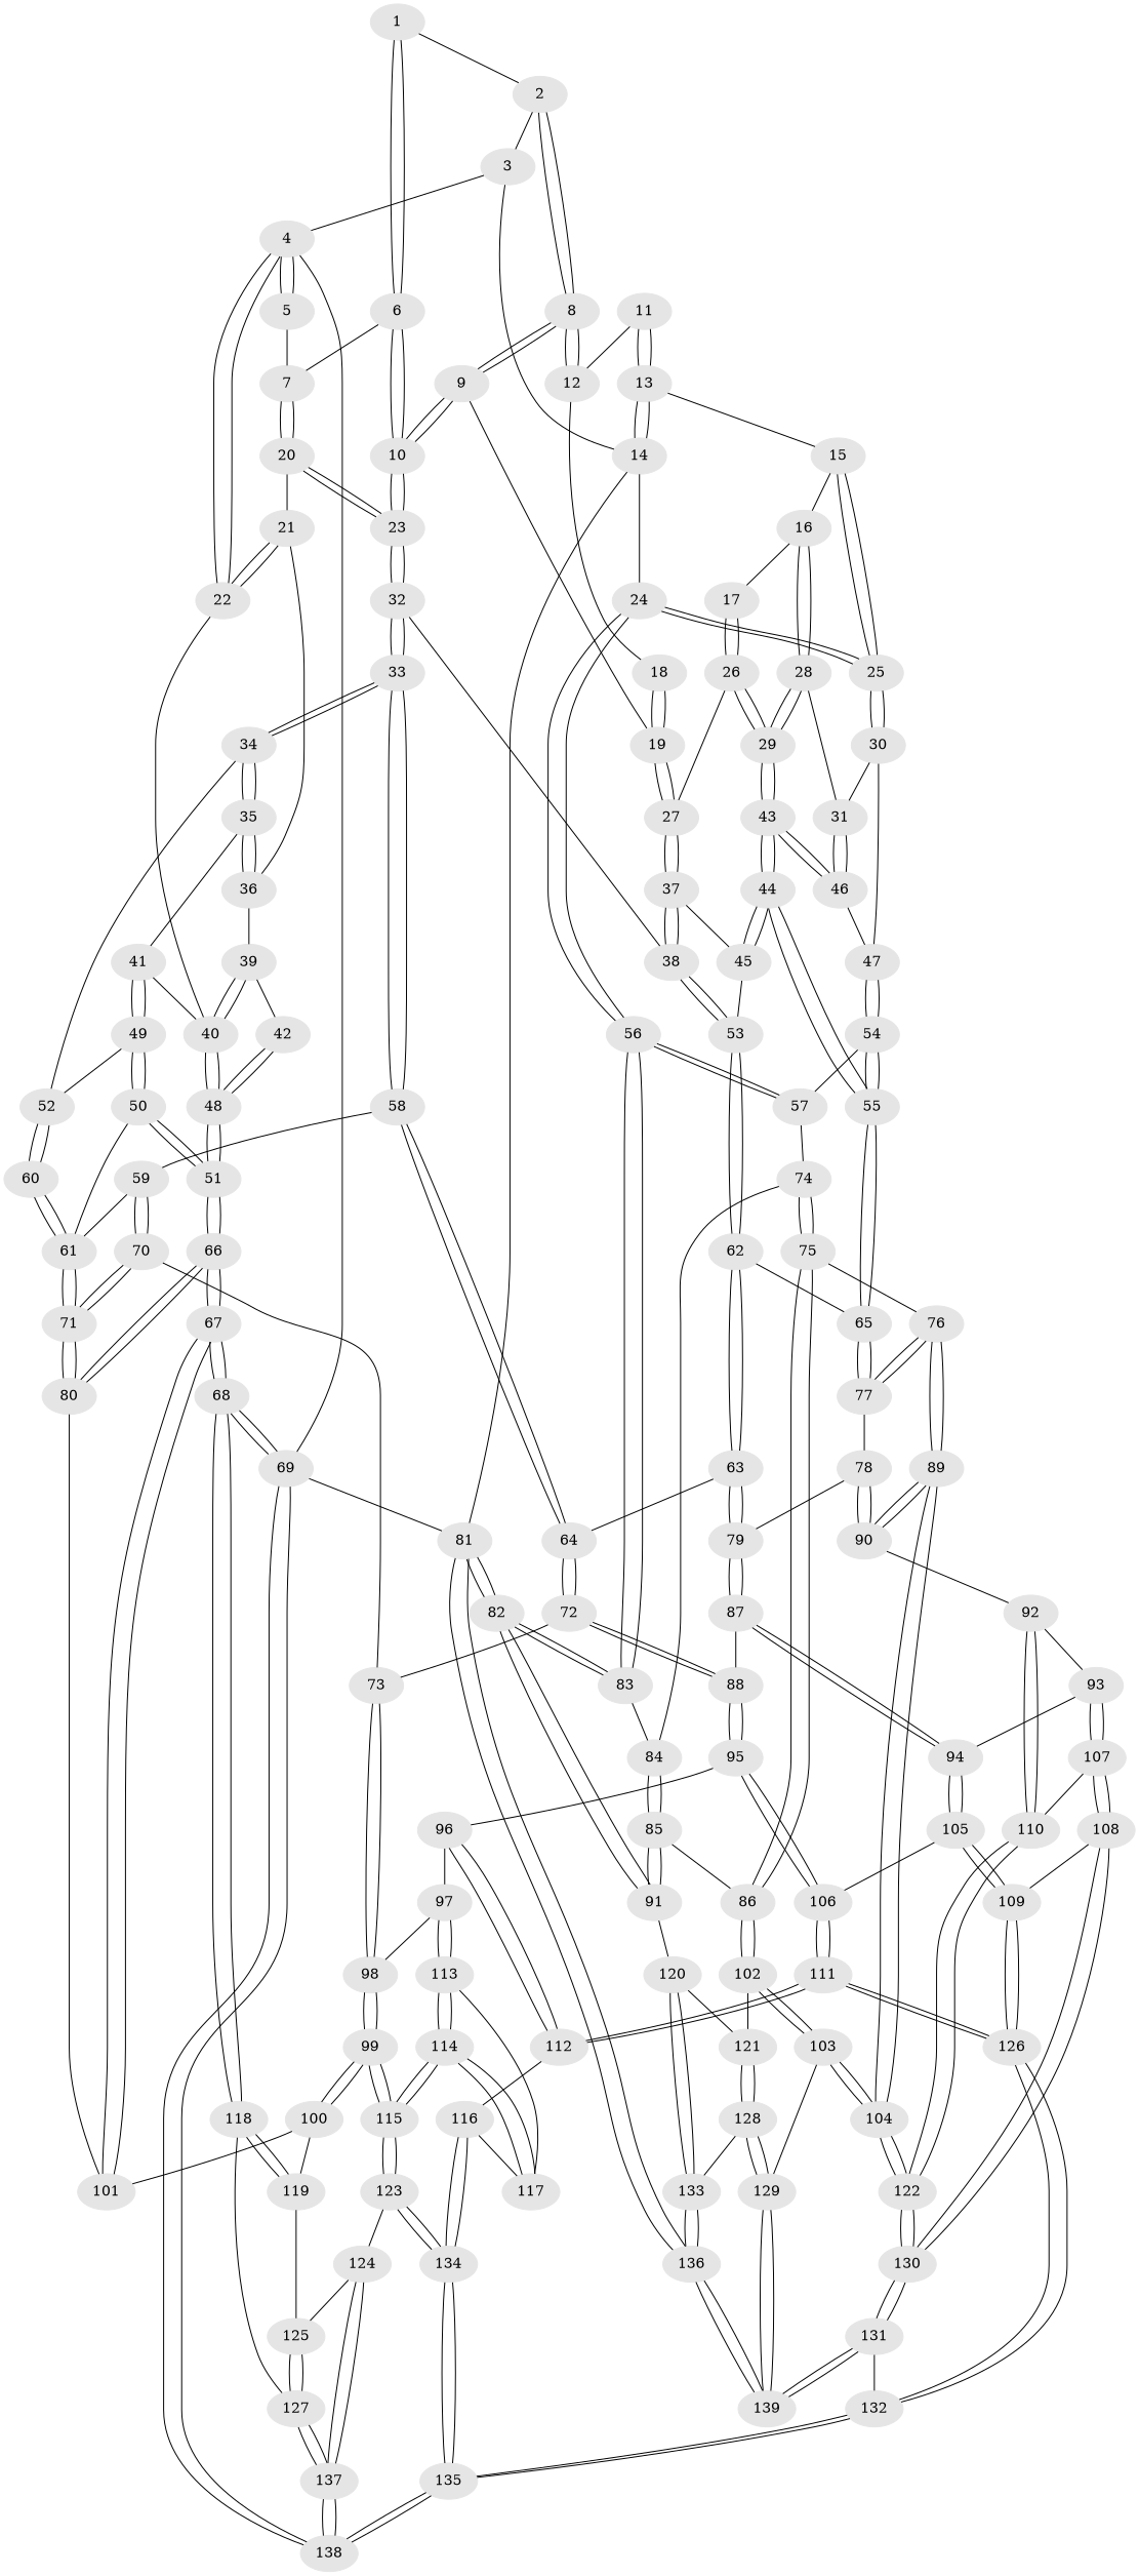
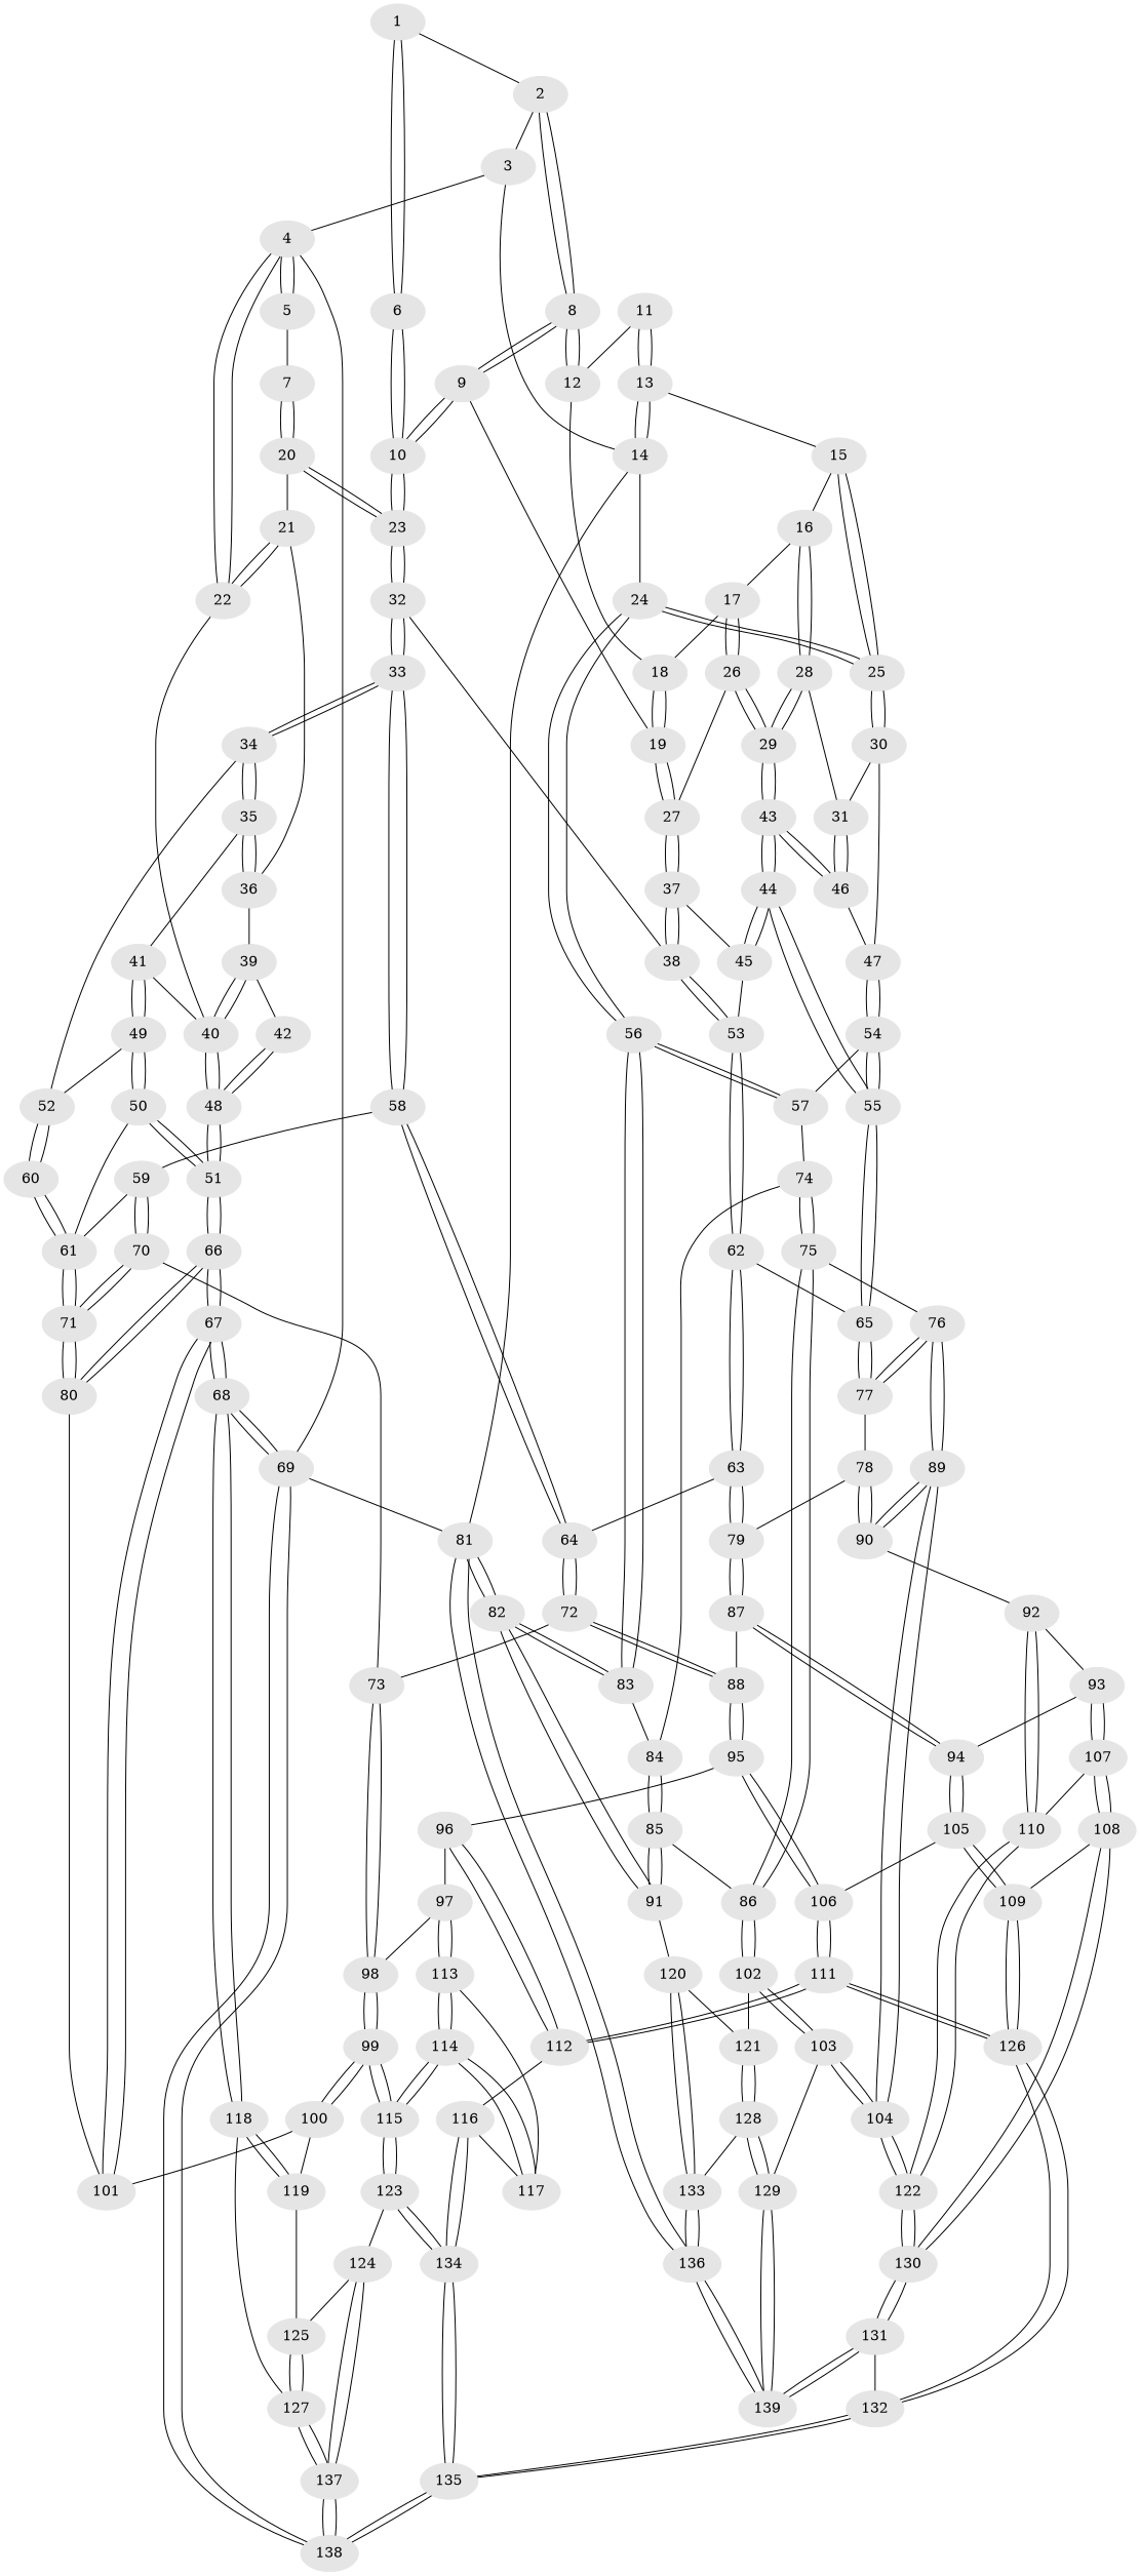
  graph {
    node [color=gray90 style=filled]
    1
    2
    6
    3
    8
    7
    10
    4
    14
    9
    12
    5
    22
    69
    11
    13
    24
    81
    40
    138
    20
    23
    21
    19
    18
    27
    32
    15
    16
    25
    56
    82
    136
    17
    28
    30
    26
    29
    31
    37
    36
    39
    48
    33
    38
    57
    83
    47
    43
    45
    46
    44
    54
    34
    58
    53
    35
    52
    59
    64
    41
    60
    49
    42
    62
    51
    50
    55
    65
    66
    61
    71
    67
    80
    63
    74
    77
    84
    75
    70
    72
    73
    79
    87
    88
    78
    68
    101
    118
    119
    127
    98
    95
    99
    76
    86
    85
    89
    102
    90
    104
    92
    94
    91
    139
    120
    103
    121
    105
    96
    106
    122
    93
    110
    133
    107
    108
    109
    97
    112
    111
    113
    116
    114
    117
    100
    115
    123
    125
    129
    128
    130
    126
    131
    132
    134
    124
    135
    137
    1 -- 2
    1 -- 6
    1 -- 6
    2 -- 3
    2 -- 8
    2 -- 8
-   6 -- 7
    6 -- 10
    6 -- 10
    3 -- 4
    3 -- 14
    8 -- 9
    8 -- 9
    8 -- 12
    8 -- 12
    7 -- 20
    7 -- 20
    10 -- 23
    10 -- 23
    4 -- 5
    4 -- 5
    4 -- 22
    4 -- 22
    4 -- 69
    14 -- 24
    14 -- 81
    9 -- 10
    9 -- 10
    9 -- 19
    12 -- 18
    5 -- 7
    22 -- 40
    69 -- 81
    69 -- 138
    69 -- 138
    11 -- 12
    11 -- 13
    11 -- 13
    13 -- 14
    13 -- 14
    13 -- 15
    24 -- 25
    24 -- 25
    24 -- 56
    24 -- 56
    81 -- 82
    81 -- 82
    81 -- 136
    81 -- 136
    40 -- 48
    40 -- 48
    20 -- 23
    20 -- 23
    20 -- 21
    23 -- 32
    23 -- 32
    21 -- 22
    21 -- 22
    21 -- 36
    19 -- 27
    19 -- 27
    18 -- 19
    18 -- 19
    27 -- 37
    27 -- 37
    32 -- 33
    32 -- 33
    32 -- 38
    15 -- 16
    15 -- 25
    15 -- 25
    16 -- 17
    16 -- 28
    16 -- 28
    25 -- 30
    25 -- 30
    56 -- 57
    56 -- 57
    56 -- 83
    56 -- 83
    82 -- 83
    82 -- 83
    82 -- 91
    82 -- 91
    136 -- 139
    136 -- 139
+   17 -- 18
    17 -- 26
    17 -- 26
    28 -- 29
    28 -- 29
    28 -- 31
    30 -- 31
    30 -- 47
    26 -- 27
    26 -- 29
    26 -- 29
    29 -- 43
    29 -- 43
    31 -- 46
    31 -- 46
    37 -- 38
    37 -- 38
    37 -- 45
    36 -- 39
    39 -- 40
    39 -- 40
    39 -- 42
    48 -- 51
    48 -- 51
    33 -- 34
    33 -- 34
    33 -- 58
    33 -- 58
    38 -- 53
    38 -- 53
    57 -- 74
    83 -- 84
    47 -- 54
    47 -- 54
    43 -- 46
    43 -- 46
    43 -- 44
    43 -- 44
    45 -- 53
    46 -- 47
    44 -- 45
    44 -- 45
    44 -- 55
    44 -- 55
    54 -- 57
    54 -- 55
    54 -- 55
    34 -- 35
    34 -- 35
    34 -- 52
    58 -- 59
    58 -- 64
    58 -- 64
    53 -- 62
    53 -- 62
    35 -- 36
    35 -- 36
    35 -- 41
    52 -- 60
    52 -- 60
    59 -- 61
    59 -- 70
    59 -- 70
    64 -- 72
    64 -- 72
    41 -- 40
    41 -- 49
    41 -- 49
    60 -- 61
    60 -- 61
    49 -- 52
    49 -- 50
    49 -- 50
    42 -- 48
    42 -- 48
    62 -- 65
    62 -- 63
    62 -- 63
    51 -- 66
    51 -- 66
    50 -- 51
    50 -- 51
    50 -- 61
    55 -- 65
    55 -- 65
    65 -- 77
    65 -- 77
    66 -- 67
    66 -- 67
    66 -- 80
    66 -- 80
    61 -- 71
    61 -- 71
    71 -- 80
    71 -- 80
    67 -- 68
    67 -- 68
    67 -- 101
    67 -- 101
    80 -- 101
    63 -- 64
    63 -- 79
    63 -- 79
    74 -- 84
    74 -- 75
    74 -- 75
    77 -- 78
    84 -- 85
    84 -- 85
    75 -- 76
    75 -- 86
    75 -- 86
    70 -- 71
    70 -- 71
    70 -- 73
    72 -- 73
    72 -- 88
    72 -- 88
    73 -- 98
    73 -- 98
    79 -- 87
    79 -- 87
    87 -- 88
    87 -- 94
    87 -- 94
    88 -- 95
    88 -- 95
    78 -- 79
    78 -- 90
    78 -- 90
    68 -- 69
    68 -- 69
    68 -- 118
    68 -- 118
    118 -- 119
    118 -- 119
    118 -- 127
    119 -- 125
    127 -- 137
    127 -- 137
    98 -- 99
    98 -- 99
    95 -- 96
    95 -- 106
    95 -- 106
    99 -- 100
    99 -- 100
    99 -- 115
    99 -- 115
    76 -- 77
    76 -- 77
    76 -- 89
    76 -- 89
    86 -- 102
    86 -- 102
    85 -- 86
    85 -- 91
    85 -- 91
    89 -- 90
    89 -- 90
    89 -- 104
    89 -- 104
    102 -- 103
    102 -- 103
    102 -- 121
    90 -- 92
    104 -- 122
    104 -- 122
    92 -- 93
    92 -- 110
    92 -- 110
    94 -- 105
    94 -- 105
    91 -- 120
    120 -- 121
    120 -- 133
    120 -- 133
    103 -- 104
    103 -- 104
    103 -- 129
    121 -- 128
    121 -- 128
    105 -- 106
    105 -- 109
    105 -- 109
    96 -- 97
    96 -- 112
    96 -- 112
    106 -- 111
    106 -- 111
    122 -- 130
    122 -- 130
    93 -- 94
    93 -- 107
    93 -- 107
    110 -- 122
    110 -- 122
    133 -- 136
    133 -- 136
    107 -- 110
    107 -- 108
    107 -- 108
    108 -- 109
    108 -- 130
    108 -- 130
    109 -- 126
    109 -- 126
    97 -- 98
    97 -- 113
    97 -- 113
    112 -- 116
    111 -- 112
    111 -- 112
    111 -- 126
    111 -- 126
    113 -- 114
    113 -- 114
    113 -- 117
    116 -- 117
    116 -- 134
    116 -- 134
    114 -- 117
    114 -- 117
    114 -- 115
    114 -- 115
    100 -- 101
    100 -- 119
    115 -- 123
    115 -- 123
    123 -- 134
    123 -- 134
    123 -- 124
    125 -- 127
    125 -- 127
    129 -- 139
    129 -- 139
    128 -- 133
    128 -- 129
    128 -- 129
    130 -- 131
    130 -- 131
    126 -- 132
    126 -- 132
    131 -- 139
    131 -- 139
    131 -- 132
    132 -- 135
    132 -- 135
    134 -- 135
    134 -- 135
    124 -- 125
    124 -- 137
    124 -- 137
    135 -- 138
    135 -- 138
    137 -- 138
    137 -- 138
  }
